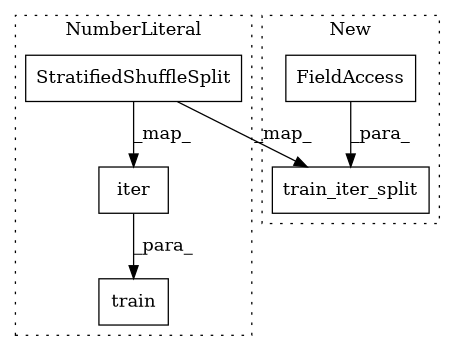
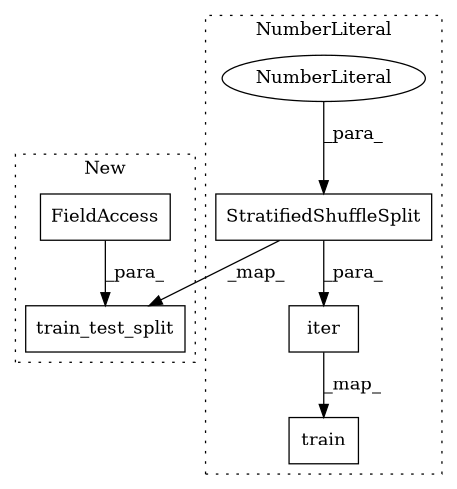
  digraph {
    node [a=32 l="5,1" shape=box]
    n1 [l="23,1" label=StratifiedShuffleSplit s="873,933"]
    n2 [label=train s="863,935"]
+   n3 [a=34 l=1 label=NumberLiteral s=922 shape=ellipse]
    n4 [label=iter s="868,934"]
-   n5 [l="17,1" label=train_iter_split s="857,925"]
+   n5 [l="17,1" label=train_test_split s="857,925"]
    n6 [a=22 l=15 label=FieldAccess s=874]
    subgraph cluster_1 {
      label=NumberLiteral
      style=dotted
      n1
      n2
+     n3
      n4
    }
    subgraph cluster_2 {
      label=New
      style=dotted
      n5
      n6
    }
-   n1 -> n4 [label=_map_]
+   n1 -> n4 [label=_para_]
    n1 -> n5 [label=_map_]
-   n4 -> n2 [label=_para_]
+   n3 -> n1 [label=_para_]
+   n4 -> n2 [label=_map_]
    n6 -> n5 [label=_para_]
  }
